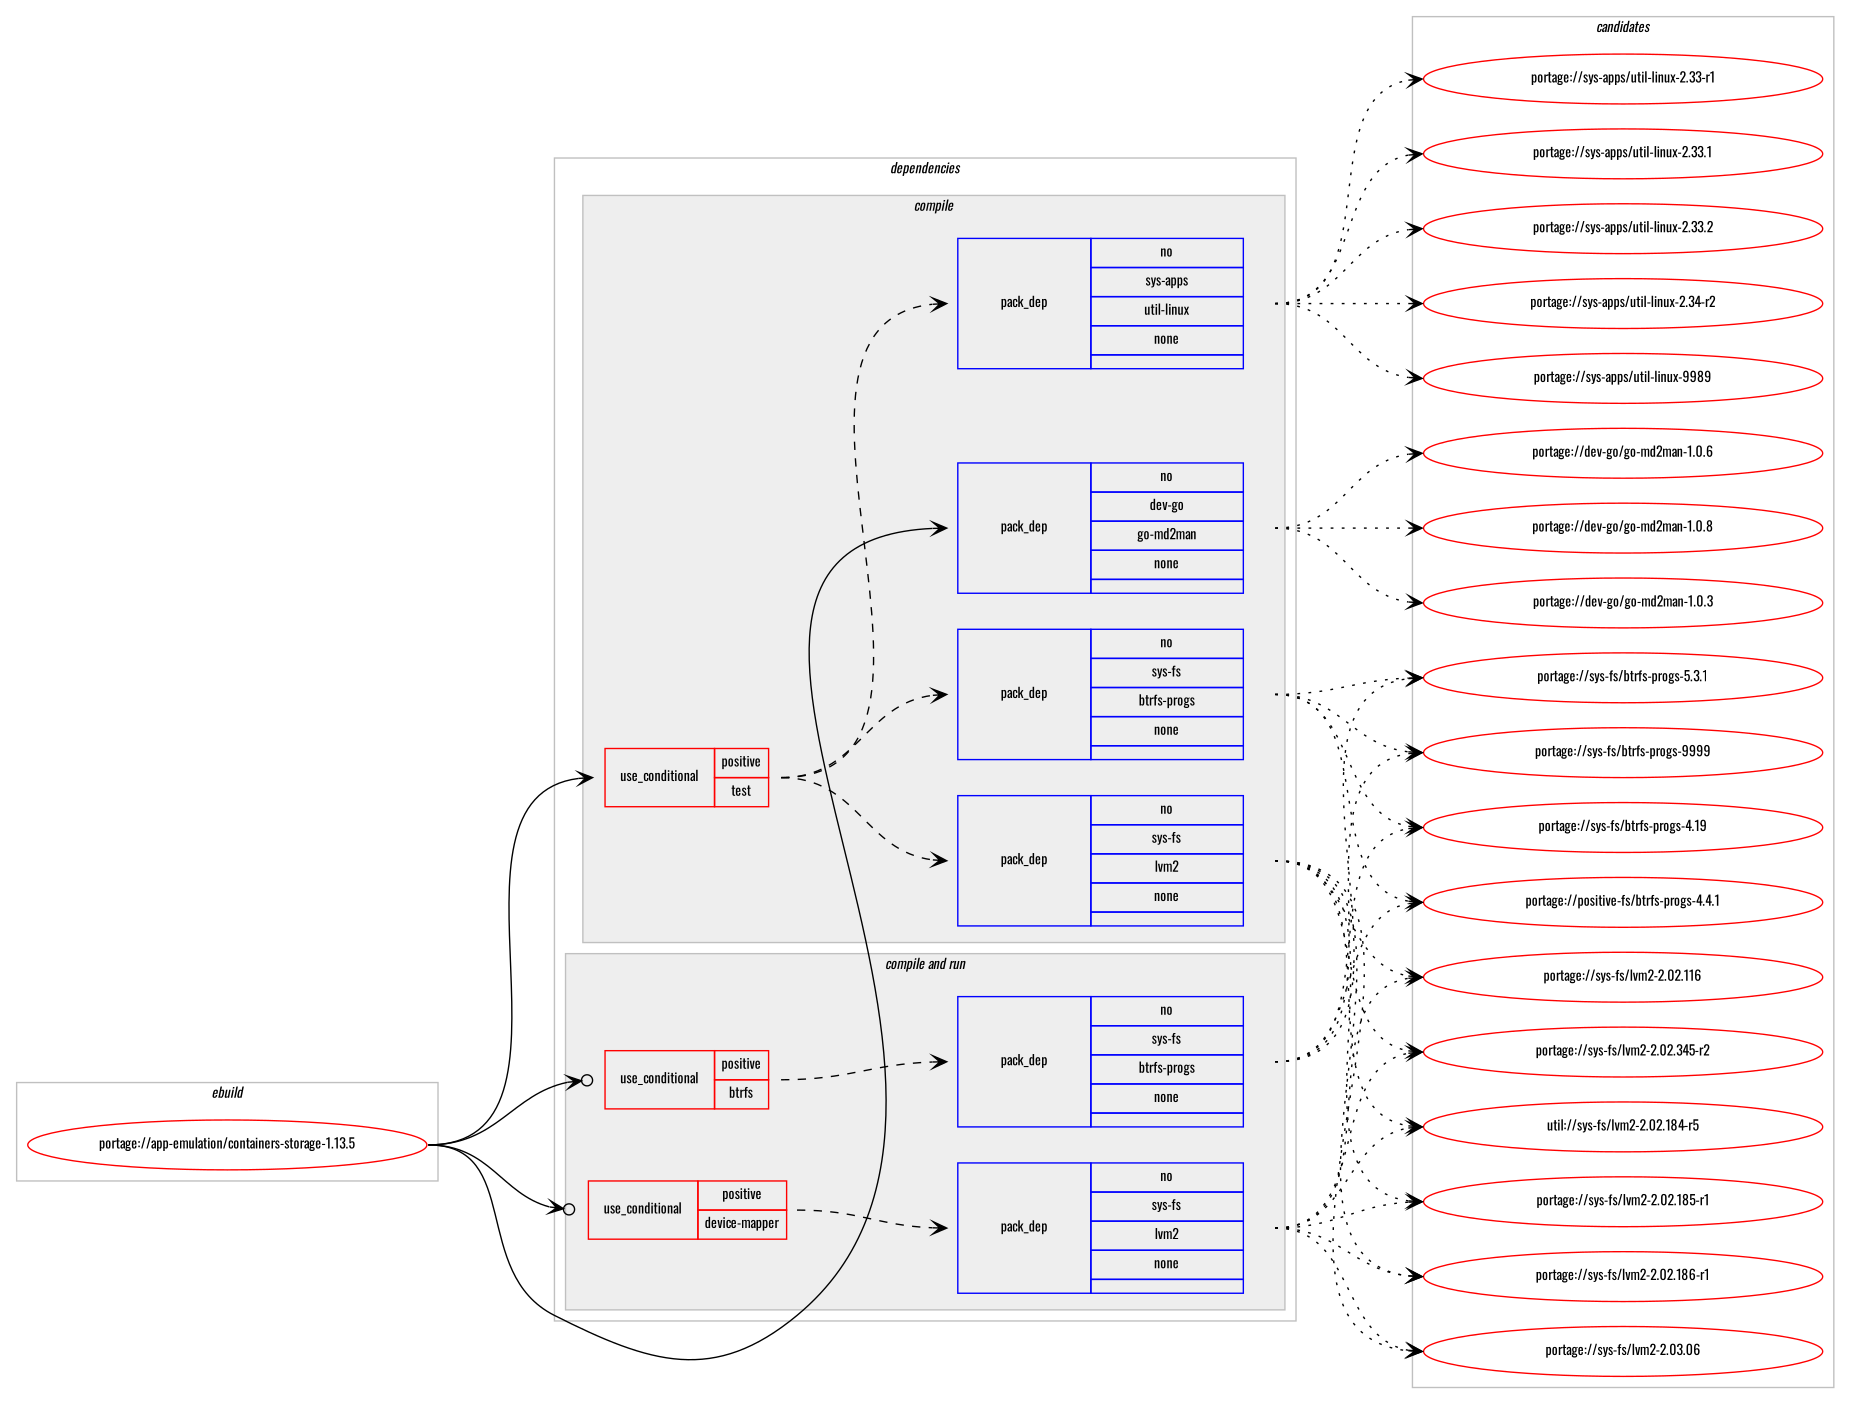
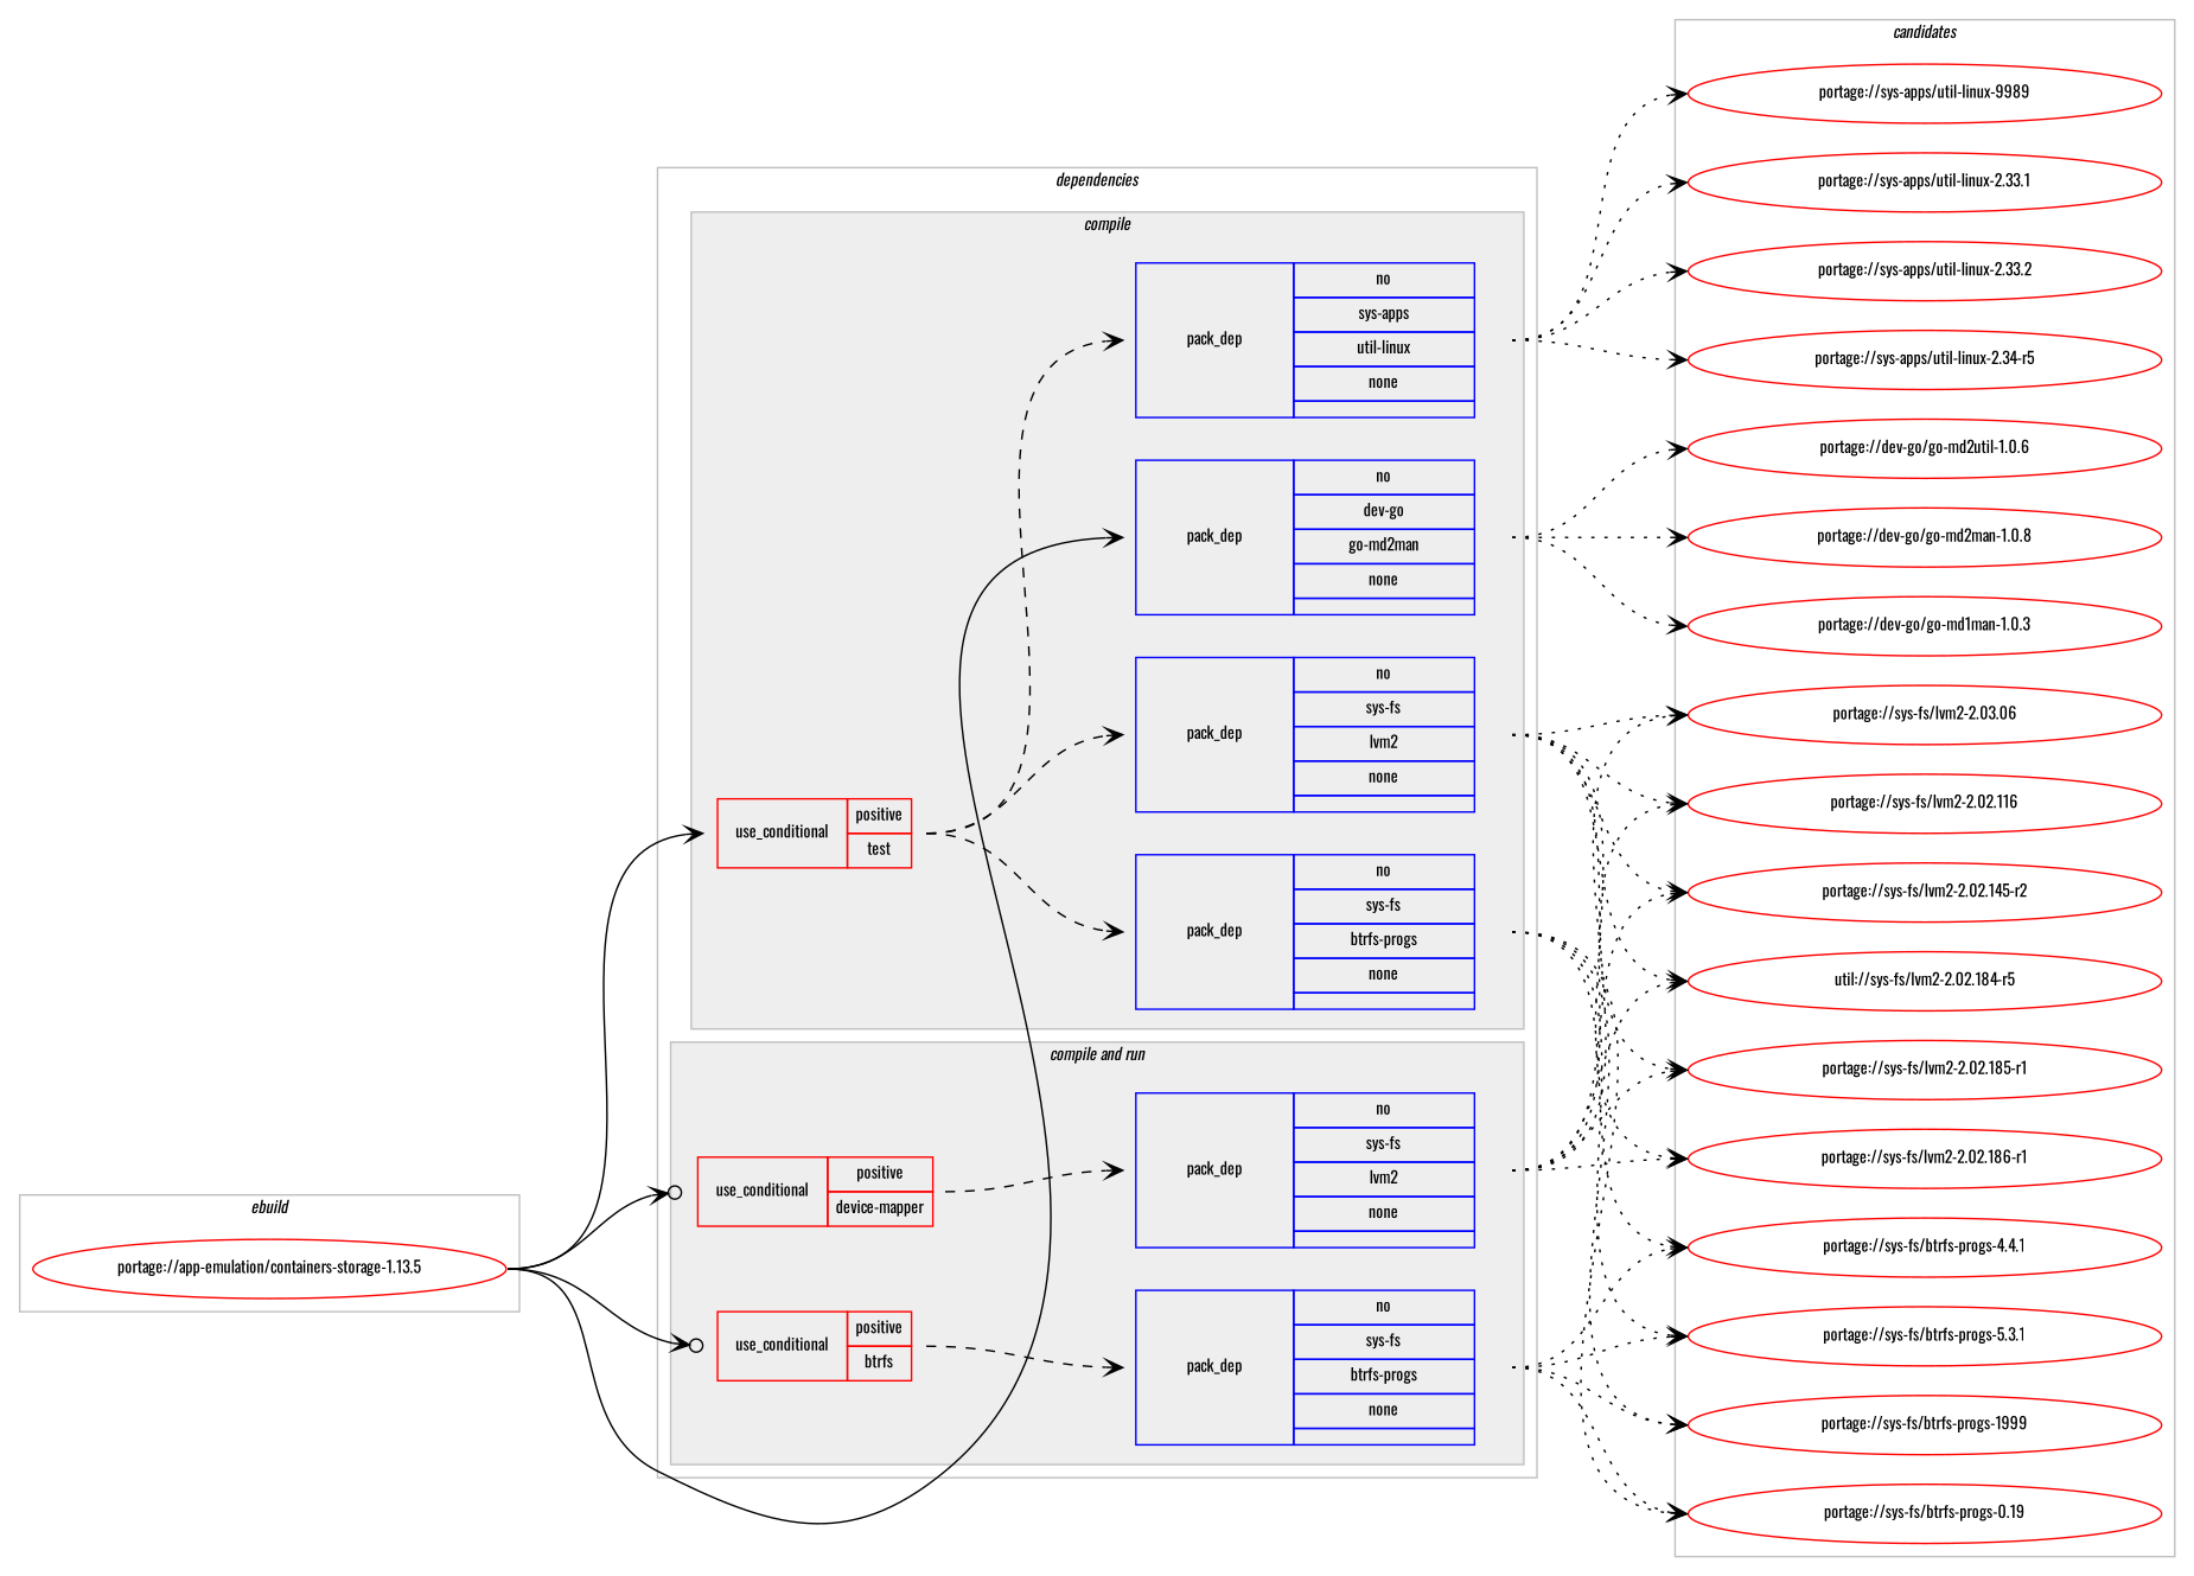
  digraph {
    compound=true
    concentrate=true
    fontname=Oswald
    fontsize=10
    newrank=true
    rankdir=LR
    ranksep=1.5
    node [color=red fontname=Oswald fontsize=10]
    edge [arrowhead=vee fontname=Oswald headport=w style=dotted tailport=e weight=100]
    n1 [label="portage://app-emulation/containers-storage-1.13.5" width=4]
    n2 [color=blue label=<<TABLE BORDER="0" CELLBORDER="1" CELLSPACING="0" CELLPADDING="4" WIDTH="220"><TR><TD ROWSPAN="6" CELLPADDING="30">pack_dep</TD></TR><TR><TD WIDTH="110">no</TD></TR><TR><TD>sys-fs</TD></TR><TR><TD>btrfs-progs</TD></TR><TR><TD>none</TD></TR><TR><TD></TD></TR></TABLE>> shape=none]
    n3 [color=blue label=<<TABLE BORDER="0" CELLBORDER="1" CELLSPACING="0" CELLPADDING="4" WIDTH="220"><TR><TD ROWSPAN="6" CELLPADDING="30">pack_dep</TD></TR><TR><TD WIDTH="110">no</TD></TR><TR><TD>sys-fs</TD></TR><TR><TD>lvm2</TD></TR><TR><TD>none</TD></TR><TR><TD></TD></TR></TABLE>> shape=none]
    n4 [color=blue label=<<TABLE BORDER="0" CELLBORDER="1" CELLSPACING="0" CELLPADDING="4" WIDTH="220"><TR><TD ROWSPAN="6" CELLPADDING="30">pack_dep</TD></TR><TR><TD WIDTH="110">no</TD></TR><TR><TD>sys-apps</TD></TR><TR><TD>util-linux</TD></TR><TR><TD>none</TD></TR><TR><TD></TD></TR></TABLE>> shape=none]
    n5 [label=<<TABLE BORDER="0" CELLBORDER="1" CELLSPACING="0" CELLPADDING="4"><TR><TD ROWSPAN="3" CELLPADDING="10">use_conditional</TD></TR><TR><TD>positive</TD></TR><TR><TD>test</TD></TR></TABLE>> shape=none]
    n6 [color=blue label=<<TABLE BORDER="0" CELLBORDER="1" CELLSPACING="0" CELLPADDING="4" WIDTH="220"><TR><TD ROWSPAN="6" CELLPADDING="30">pack_dep</TD></TR><TR><TD WIDTH="110">no</TD></TR><TR><TD>dev-go</TD></TR><TR><TD>go-md2man</TD></TR><TR><TD>none</TD></TR><TR><TD></TD></TR></TABLE>> shape=none]
    n7 [color=blue label=<<TABLE BORDER="0" CELLBORDER="1" CELLSPACING="0" CELLPADDING="4" WIDTH="220"><TR><TD ROWSPAN="6" CELLPADDING="30">pack_dep</TD></TR><TR><TD WIDTH="110">no</TD></TR><TR><TD>sys-fs</TD></TR><TR><TD>btrfs-progs</TD></TR><TR><TD>none</TD></TR><TR><TD></TD></TR></TABLE>> shape=none]
    n8 [label=<<TABLE BORDER="0" CELLBORDER="1" CELLSPACING="0" CELLPADDING="4"><TR><TD ROWSPAN="3" CELLPADDING="10">use_conditional</TD></TR><TR><TD>positive</TD></TR><TR><TD>btrfs</TD></TR></TABLE>> shape=none]
    n9 [color=blue label=<<TABLE BORDER="0" CELLBORDER="1" CELLSPACING="0" CELLPADDING="4" WIDTH="220"><TR><TD ROWSPAN="6" CELLPADDING="30">pack_dep</TD></TR><TR><TD WIDTH="110">no</TD></TR><TR><TD>sys-fs</TD></TR><TR><TD>lvm2</TD></TR><TR><TD>none</TD></TR><TR><TD></TD></TR></TABLE>> shape=none]
    n10 [label=<<TABLE BORDER="0" CELLBORDER="1" CELLSPACING="0" CELLPADDING="4"><TR><TD ROWSPAN="3" CELLPADDING="10">use_conditional</TD></TR><TR><TD>positive</TD></TR><TR><TD>device-mapper</TD></TR></TABLE>> shape=none]
-   n11 [label="portage://sys-fs/btrfs-progs-4.19" width=4]
-   n12 [label="portage://positive-fs/btrfs-progs-4.4.1" width=4]
+   n11 [label="portage://sys-fs/btrfs-progs-0.19" width=4]
+   n12 [label="portage://sys-fs/btrfs-progs-4.4.1" width=4]
    n13 [label="portage://sys-fs/btrfs-progs-5.3.1" width=4]
-   n14 [label="portage://sys-fs/btrfs-progs-9999" width=4]
+   n14 [label="portage://sys-fs/btrfs-progs-1999" width=4]
    n15 [label="portage://sys-fs/lvm2-2.02.116" width=4]
-   n16 [label="portage://sys-fs/lvm2-2.02.345-r2" width=4]
+   n16 [label="portage://sys-fs/lvm2-2.02.145-r2" width=4]
    n17 [label="util://sys-fs/lvm2-2.02.184-r5" width=4]
    n18 [label="portage://sys-fs/lvm2-2.02.185-r1" width=4]
    n19 [label="portage://sys-fs/lvm2-2.02.186-r1" width=4]
    n20 [label="portage://sys-fs/lvm2-2.03.06" width=4]
-   n21 [label="portage://sys-apps/util-linux-2.33-r1" width=4]
    n22 [label="portage://sys-apps/util-linux-2.33.1" width=4]
    n23 [label="portage://sys-apps/util-linux-2.33.2" width=4]
-   n24 [label="portage://sys-apps/util-linux-2.34-r2" width=4]
+   n24 [label="portage://sys-apps/util-linux-2.34-r5" width=4]
    n25 [label="portage://sys-apps/util-linux-9989" width=4]
-   n26 [label="portage://dev-go/go-md2man-1.0.3" width=4]
-   n27 [label="portage://dev-go/go-md2man-1.0.6" width=4]
+   n26 [label="portage://dev-go/go-md1man-1.0.3" width=4]
+   n27 [label="portage://dev-go/go-md2util-1.0.6" width=4]
    n28 [label="portage://dev-go/go-md2man-1.0.8" width=4]
    subgraph cluster_1 {
      color=gray
      label=<<i>ebuild</i>>
      n1
    }
    subgraph cluster_2 {
      color=gray
      label=<<i>dependencies</i>>
      subgraph cluster_3 {
        color=gray
        fillcolor="#eeeeee"
        label=<<i>compile</i>>
        style=filled
        subgraph sub_4 {
          color=gray
          fillcolor="#eeeeee"
          label=<<i>compile</i>>
          style=filled
          n5
          subgraph sub_5 {
            color=gray
            fillcolor="#eeeeee"
            label=<<i>compile</i>>
            style=filled
            n2
          }
          subgraph sub_6 {
            color=gray
            fillcolor="#eeeeee"
            label=<<i>compile</i>>
            style=filled
            n3
          }
          subgraph sub_7 {
            color=gray
            fillcolor="#eeeeee"
            label=<<i>compile</i>>
            style=filled
            n4
          }
        }
        subgraph sub_8 {
          color=gray
          fillcolor="#eeeeee"
          label=<<i>compile</i>>
          style=filled
          n6
        }
      }
      subgraph cluster_9 {
        color=gray
        fillcolor="#eeeeee"
        label=<<i>compile and run</i>>
        style=filled
        subgraph sub_10 {
          color=gray
          fillcolor="#eeeeee"
          label=<<i>compile and run</i>>
          style=filled
          n8
          subgraph sub_11 {
            color=gray
            fillcolor="#eeeeee"
            label=<<i>compile and run</i>>
            style=filled
            n7
          }
        }
        subgraph sub_12 {
          color=gray
          fillcolor="#eeeeee"
          label=<<i>compile and run</i>>
          style=filled
          n10
          subgraph sub_13 {
            color=gray
            fillcolor="#eeeeee"
            label=<<i>compile and run</i>>
            style=filled
            n9
          }
        }
      }
      subgraph cluster_14 {
        color=gray
        fillcolor="#eeeeee"
        label=<<i>run</i>>
        style=filled
      }
    }
    subgraph cluster_15 {
      color=gray
      label=<<i>candidates</i>>
      rank=same
      subgraph sub_16 {
        color=black
        label=<<i>candidates</i>>
        nodesep=1
        rank=same
        n11
        n12
        n13
        n14
      }
      subgraph sub_17 {
        color=black
        label=<<i>candidates</i>>
        nodesep=1
        rank=same
        n15
        n16
        n17
        n18
        n19
        n20
      }
      subgraph sub_18 {
        color=black
        label=<<i>candidates</i>>
        nodesep=1
        rank=same
-       n21
        n22
        n23
        n24
        n25
      }
      subgraph sub_19 {
        color=black
        label=<<i>candidates</i>>
        nodesep=1
        rank=same
        n26
        n27
        n28
      }
      subgraph sub_20 {
        color=black
        label=<<i>candidates</i>>
        nodesep=1
        rank=same
        n11
        n12
        n13
        n14
      }
      subgraph sub_21 {
        color=black
        label=<<i>candidates</i>>
        nodesep=1
        rank=same
        n15
        n16
        n17
        n18
        n19
        n20
      }
    }
    n1 -> n5 [style=solid weight=20]
    n1 -> n6 [style=solid weight=20]
    n1 -> n8 [arrowhead=odotvee style=solid weight=20]
    n1 -> n10 [arrowhead=odotvee style=solid weight=20]
    n2 -> n11
    n2 -> n12
    n2 -> n13
    n2 -> n14
    n3 -> n15
    n3 -> n16
    n3 -> n17
    n3 -> n18
    n3 -> n19
    n3 -> n20
-   n4 -> n21
    n4 -> n22
    n4 -> n23
    n4 -> n24
    n4 -> n25
    n5 -> n2 [style=dashed weight=20]
    n5 -> n3 [style=dashed weight=20]
    n5 -> n4 [style=dashed weight=20]
    n6 -> n26
    n6 -> n27
    n6 -> n28
    n7 -> n11
    n7 -> n12
    n7 -> n13
    n7 -> n14
    n8 -> n7 [style=dashed weight=20]
    n9 -> n15
    n9 -> n16
    n9 -> n17
    n9 -> n18
    n9 -> n19
    n9 -> n20
    n10 -> n9 [style=dashed weight=20]
  }
